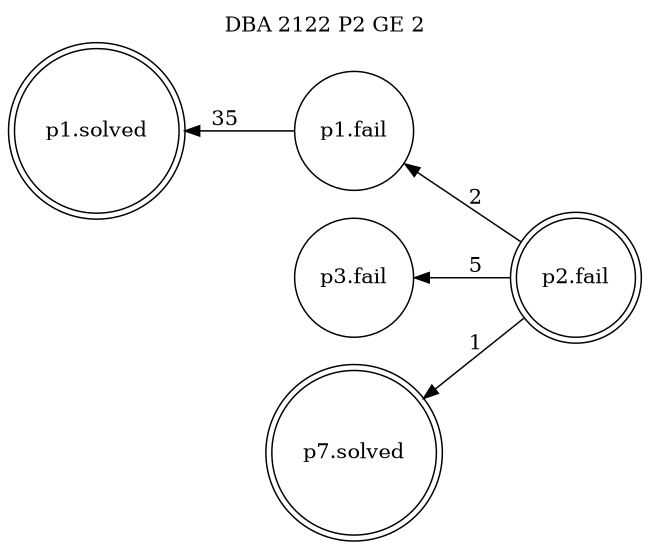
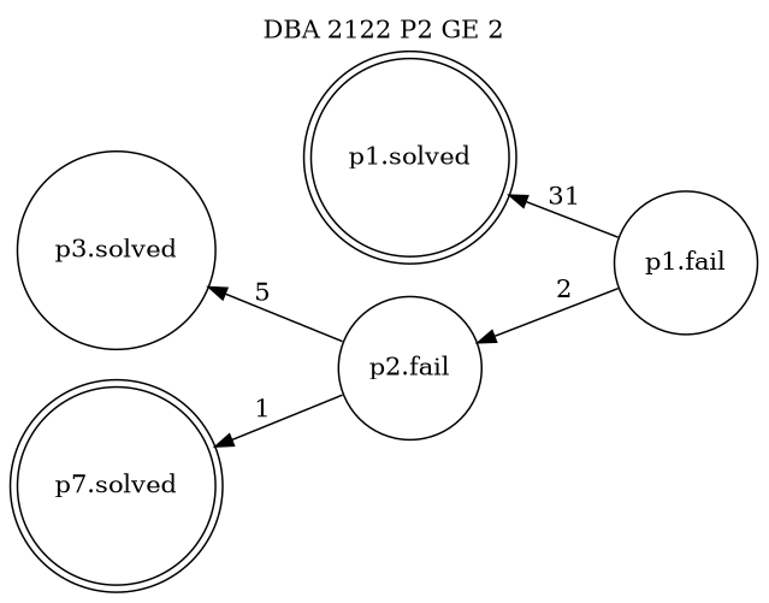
  digraph {
    label=" DBA 2122 P2 GE 2 "
    labelloc=tl
    rankdir=RL
    node [shape=circle]
    n1 [label="p1.fail"]
    n2 [label="p1.solved" shape=doublecircle]
-   n3 [label="p2.fail" shape=doublecircle]
-   n4 [label="p3.fail"]
+   n3 [label="p2.fail"]
+   n4 [label="p3.solved"]
    n5 [label="p7.solved" shape=doublecircle]
-   n1 -> n2 [label=35]
-   n3 -> n1 [label=2]
+   n1 -> n2 [label=31]
+   n1 -> n3 [label=2]
    n3 -> n4 [label=5]
    n3 -> n5 [label=1]
  }
